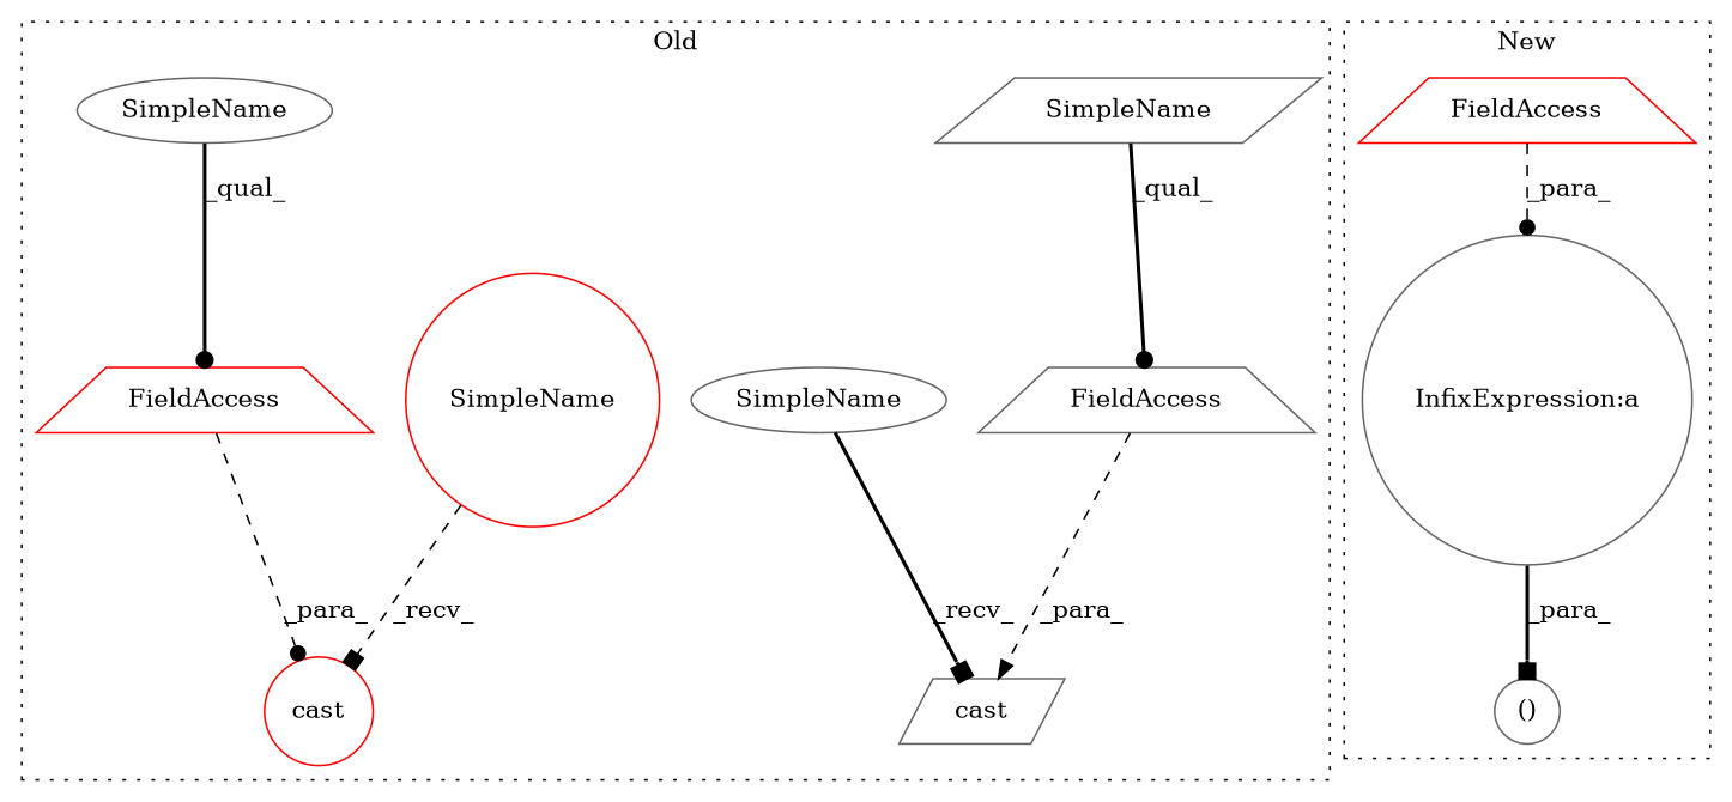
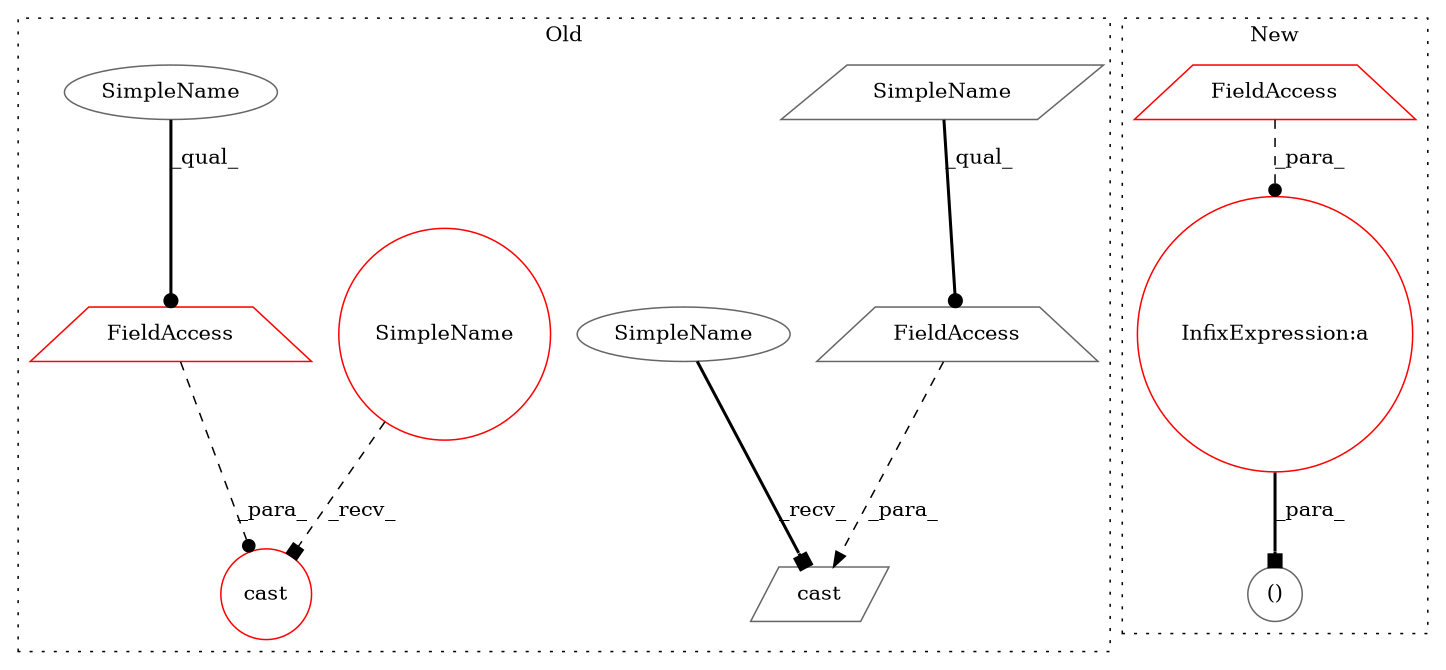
  digraph {
    node [a=42 l=10 s=6081 shape=circle color=gray40]
    edge [style=dashed arrowhead=dot]
    n1 [a=32 l="5,1" label=cast s="6060,6099" shape=parallelogram]
    n2 [a=22 l=18 label=FieldAccess shape=trapezium]
    n3 [a=22 l=18 label=FieldAccess s=6029 shape=trapezium color=red]
    n4 [a=32 l="5,1" label=cast s="6016,6047" color=red]
    n5 [label=SimpleName shape=parallelogram]
    n6 [label=SimpleName s=6049 shape=ellipse]
    n7 [label=SimpleName s=6005 color=red]
    n8 [label=SimpleName s=6029 shape=ellipse]
    n9 [a=106 l=37 label="()" s=5738]
-   n10 [a=27 l=3 label="InfixExpression:a" s=5770]
+   n10 [a=27 l=3 label="InfixExpression:a" s=5770 color=red]
    n11 [a=22 l=9 label=FieldAccess s=5761 shape=trapezium color=red]
    subgraph cluster_1 {
      label=Old
      style=dotted
      n1
      n2
      n3
      n4
      n5
      n6
      n7
      n8
    }
    subgraph cluster_2 {
      label=New
      style=dotted
      n9
      n10
      n11
    }
    n2 -> n1 [label=_para_ arrowhead=normal]
    n3 -> n4 [label=_para_]
    n5 -> n2 [label=_qual_ style=bold]
    n6 -> n1 [label=_recv_ style=bold arrowhead=box]
    n7 -> n4 [label=_recv_ arrowhead=box]
    n8 -> n3 [label=_qual_ style=bold]
    n10 -> n9 [label=_para_ style=bold arrowhead=box]
    n11 -> n10 [label=_para_]
  }
